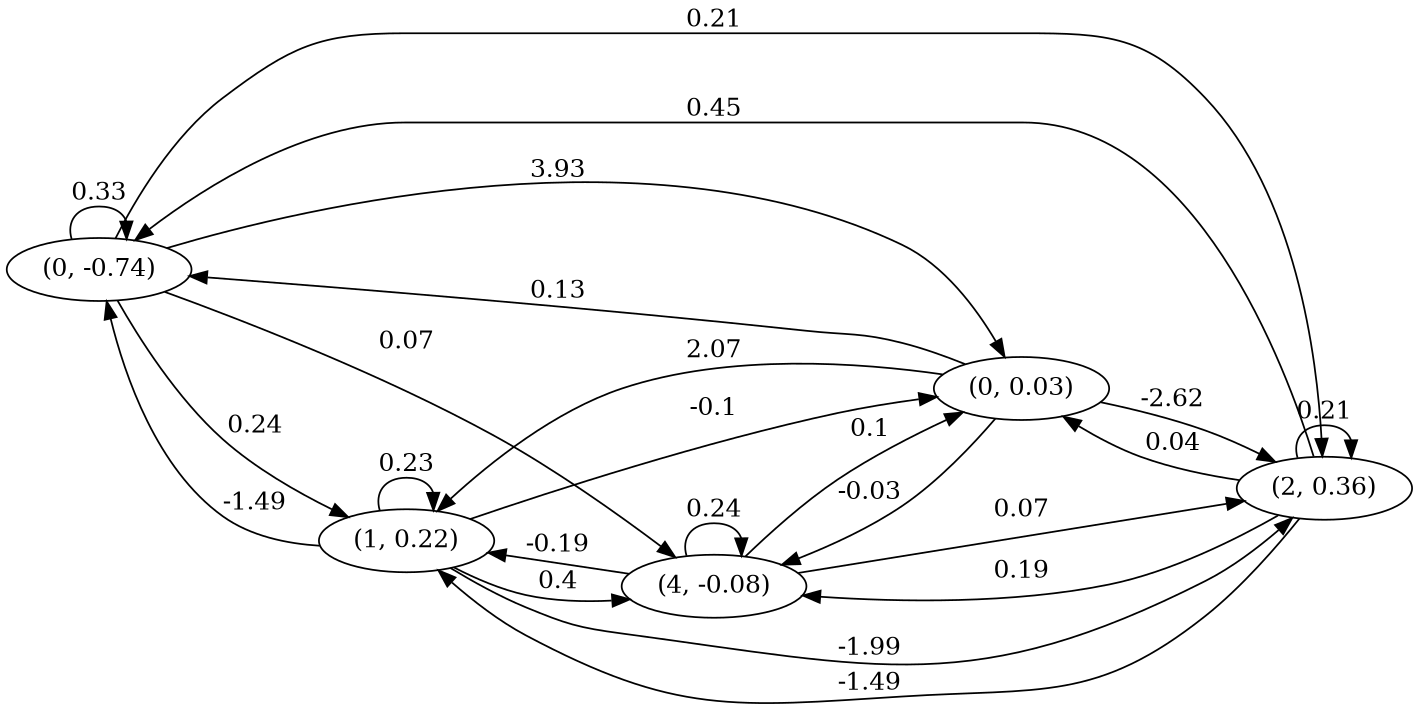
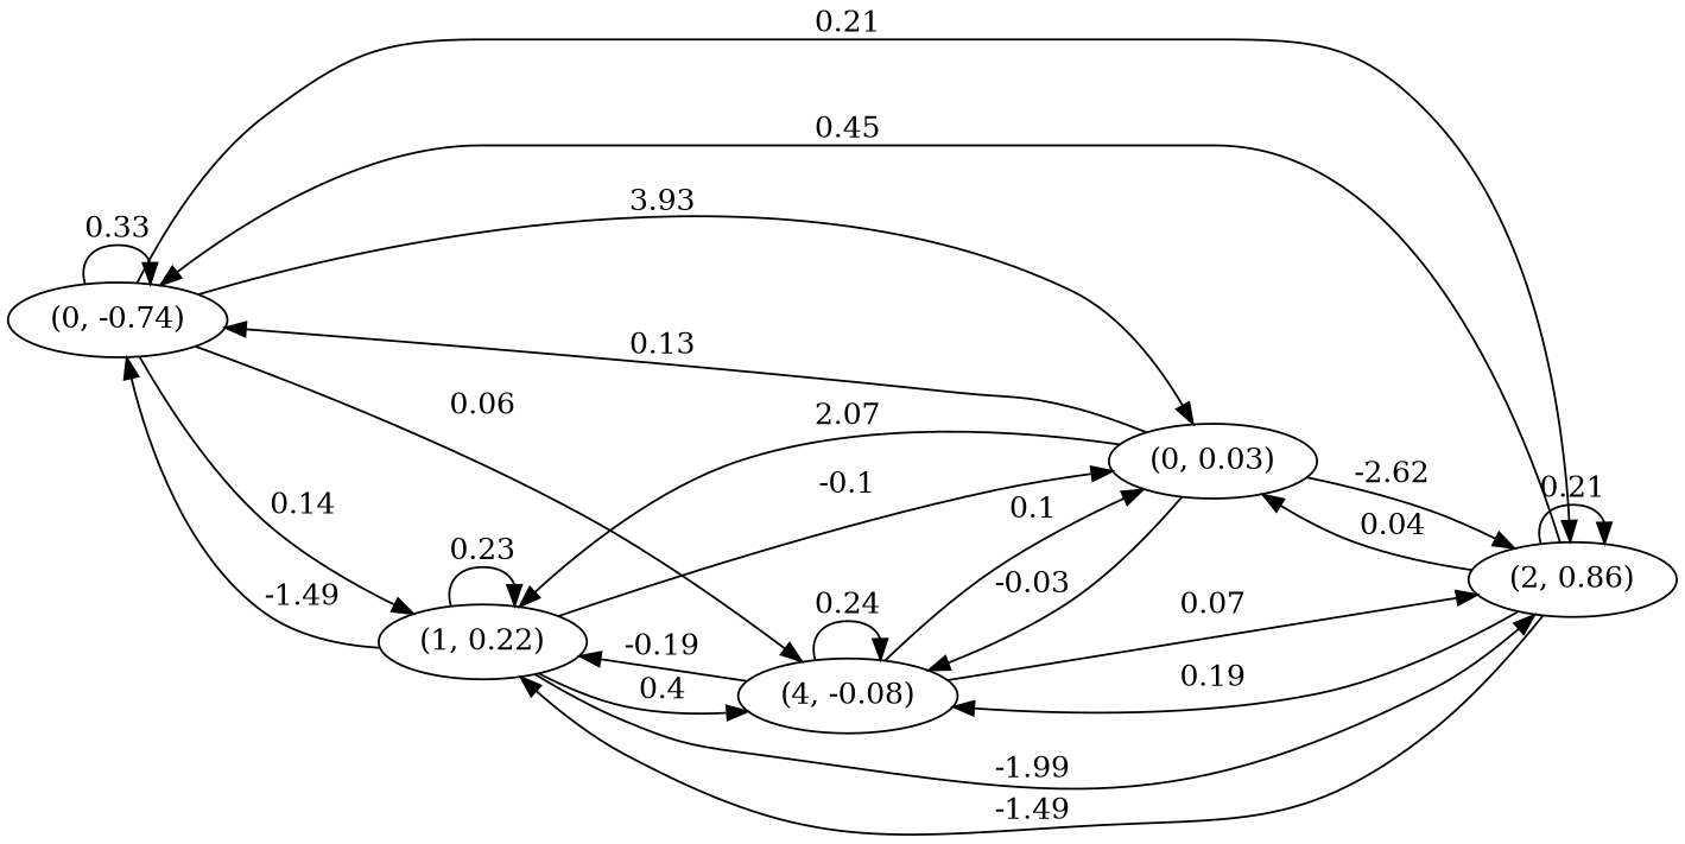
  digraph {
    rankdir=LR
    n1 [label="(0, -0.74)"]
    n2 [label="(1, 0.22)"]
-   n3 [label="(2, 0.36)"]
+   n3 [label="(2, 0.86)"]
    n4 [label="(0, 0.03)"]
    n5 [label="(4, -0.08)"]
    n1 -> n1 [label=0.33]
-   n1 -> n2 [label=0.24]
+   n1 -> n2 [label=0.14]
    n1 -> n3 [label=0.21]
    n1 -> n4 [label=3.93]
-   n1 -> n5 [label=0.07]
+   n1 -> n5 [label=0.06]
    n2 -> n1 [label=-1.49]
    n2 -> n2 [label=0.23]
    n2 -> n3 [label=-1.99]
    n2 -> n4 [label=-0.1]
    n2 -> n5 [label=0.4]
    n3 -> n1 [label=0.45]
    n3 -> n2 [label=-1.49]
    n3 -> n3 [label=0.21]
    n3 -> n4 [label=0.04]
    n3 -> n5 [label=0.19]
    n4 -> n1 [label=0.13]
    n4 -> n2 [label=2.07]
    n4 -> n3 [label=-2.62]
    n4 -> n5 [label=-0.03]
    n5 -> n2 [label=-0.19]
    n5 -> n3 [label=0.07]
    n5 -> n4 [label=0.1]
    n5 -> n5 [label=0.24]
  }
